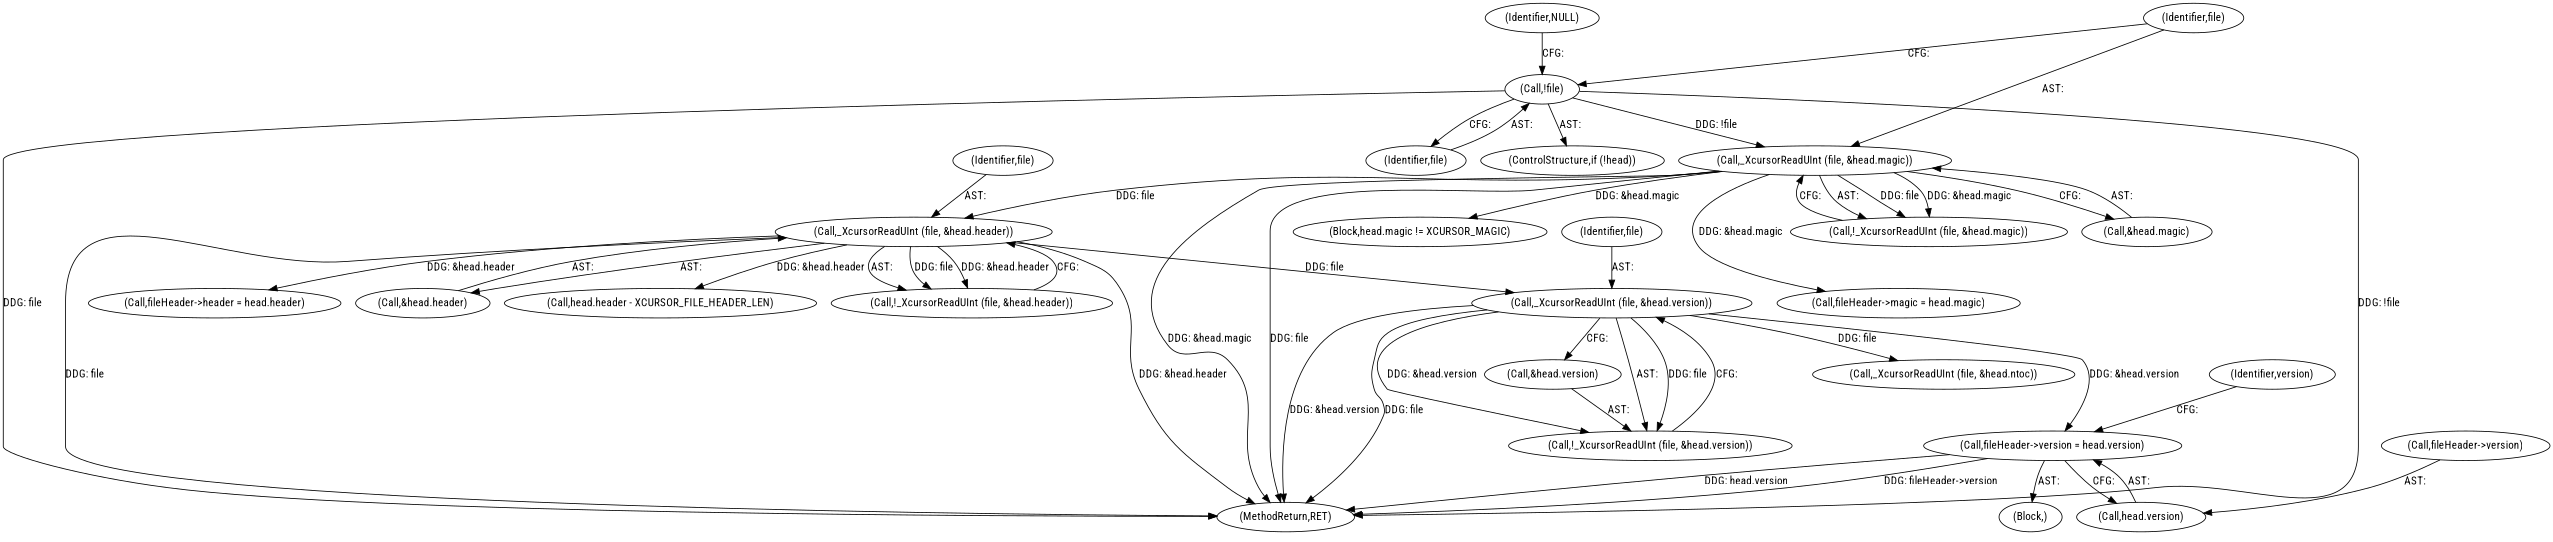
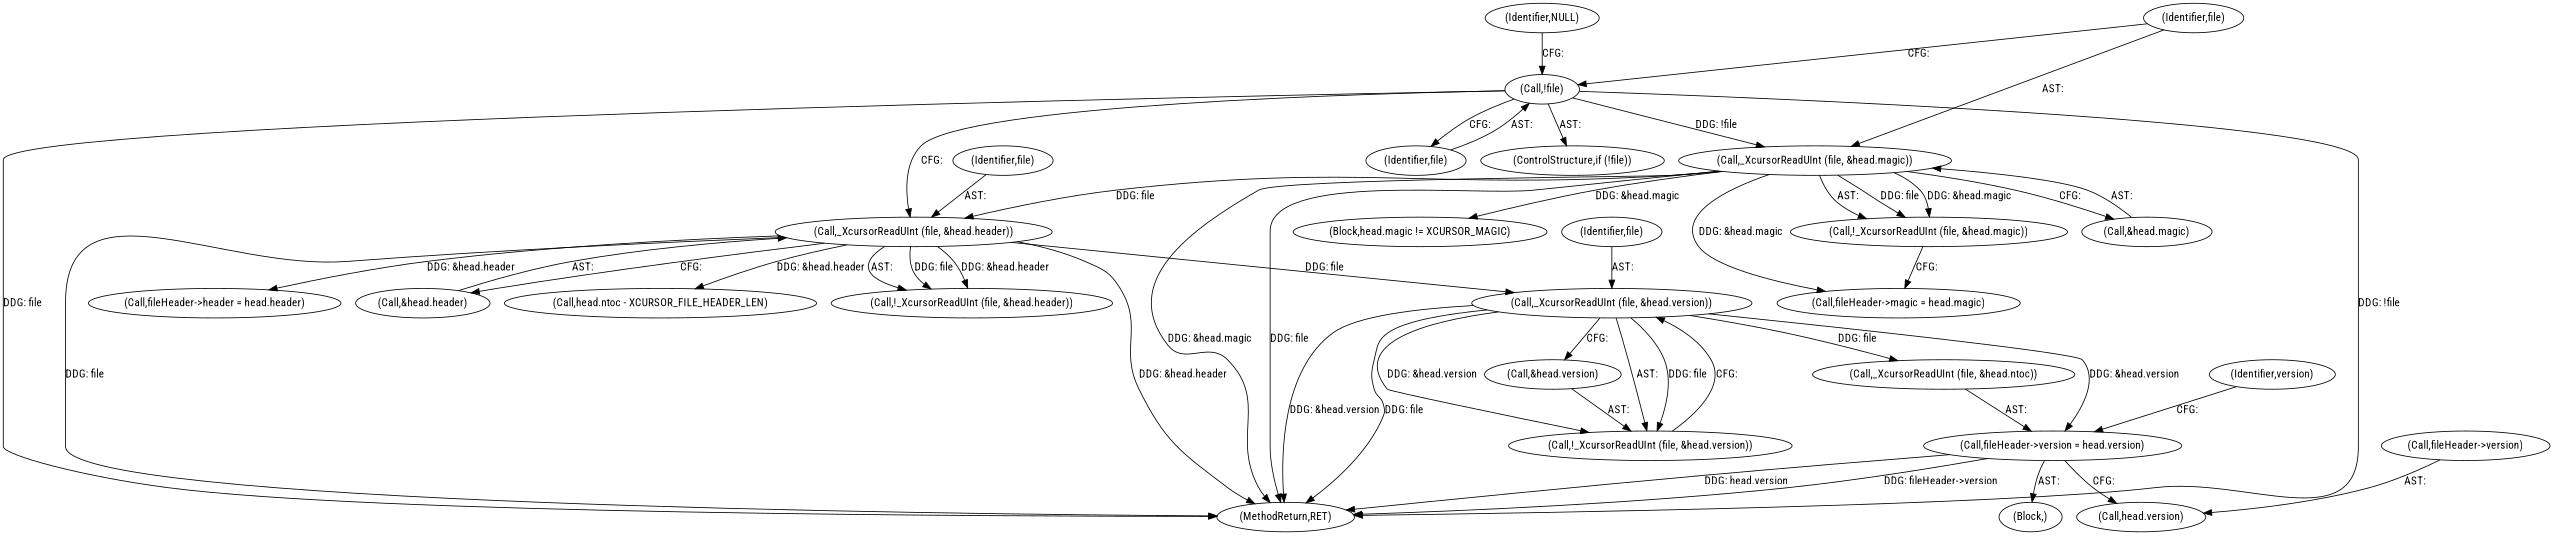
  digraph {
    fontname="Roboto Condensed"
    node [fontname="Roboto Condensed"]
    edge [fontname="Roboto Condensed"]
    n1 [label="(Call,fileHeader->version = head.version)"]
    n2 [label="(Call,head.version)"]
    n3 [label="(Block,)"]
    n4 [label="(MethodReturn,RET)"]
    n5 [label="(Call,_XcursorReadUInt (file, &head.version))"]
    n6 [label="(Call,&head.version)"]
    n7 [label="(Call,!_XcursorReadUInt (file, &head.version))"]
    n8 [label="(Call,_XcursorReadUInt (file, &head.ntoc))"]
    n9 [label="(Call,_XcursorReadUInt (file, &head.header))"]
-   n10 [label="(Call,head.header - XCURSOR_FILE_HEADER_LEN)"]
+   n10 [label="(Call,head.ntoc - XCURSOR_FILE_HEADER_LEN)"]
    n11 [label="(Call,!_XcursorReadUInt (file, &head.header))"]
    n12 [label="(Call,fileHeader->header = head.header)"]
    n13 [label="(Call,&head.header)"]
    n14 [label="(Call,_XcursorReadUInt (file, &head.magic))"]
    n15 [label="(Call,!_XcursorReadUInt (file, &head.magic))"]
    n16 [label="(Call,&head.magic)"]
    n17 [label="(Block,head.magic != XCURSOR_MAGIC)"]
    n18 [label="(Call,fileHeader->magic = head.magic)"]
    n19 [label="(Call,!file)"]
    n20 [label="(Identifier,file)"]
-   n21 [label="(ControlStructure,if (!head))"]
+   n21 [label="(ControlStructure,if (!file))"]
    n22 [label="(Identifier,file)"]
    n23 [label="(Identifier,version)"]
    n24 [label="(Call,fileHeader->version)"]
    n25 [label="(Identifier,file)"]
    n26 [label="(Identifier,file)"]
    n27 [label="(Identifier,NULL)"]
    n1 -> n2 [label="CFG: "]
    n1 -> n3 [label="AST: "]
    n1 -> n4 [label="DDG: head.version"]
    n1 -> n4 [label="DDG: fileHeader->version"]
-   n2 -> n1 [label="AST: "]
+   n8 -> n1 [label="AST: "]
    n5 -> n1 [label="DDG: &head.version"]
    n5 -> n4 [label="DDG: &head.version"]
    n5 -> n4 [label="DDG: file"]
    n5 -> n6 [label="CFG: "]
    n5 -> n7 [label="AST: "]
    n5 -> n7 [label="DDG: file"]
    n5 -> n7 [label="DDG: &head.version"]
    n5 -> n8 [label="DDG: file"]
    n6 -> n7 [label="AST: "]
    n7 -> n5 [label="CFG: "]
    n9 -> n4 [label="DDG: &head.header"]
    n9 -> n4 [label="DDG: file"]
    n9 -> n5 [label="DDG: file"]
    n9 -> n10 [label="DDG: &head.header"]
    n9 -> n11 [label="AST: "]
    n9 -> n11 [label="DDG: file"]
    n9 -> n11 [label="DDG: &head.header"]
    n9 -> n12 [label="DDG: &head.header"]
-   n9 -> n13 [label="AST: "]
-   n11 -> n9 [label="CFG: "]
+   n9 -> n13 [label="CFG: "]
+   n19 -> n9 [label="CFG: "]
    n13 -> n9 [label="AST: "]
    n14 -> n4 [label="DDG: &head.magic"]
    n14 -> n4 [label="DDG: file"]
    n14 -> n9 [label="DDG: file"]
    n14 -> n15 [label="AST: "]
    n14 -> n15 [label="DDG: file"]
    n14 -> n15 [label="DDG: &head.magic"]
    n14 -> n16 [label="CFG: "]
    n14 -> n17 [label="DDG: &head.magic"]
    n14 -> n18 [label="DDG: &head.magic"]
-   n15 -> n14 [label="CFG: "]
+   n15 -> n18 [label="CFG: "]
    n16 -> n14 [label="AST: "]
    n19 -> n4 [label="DDG: !file"]
    n19 -> n4 [label="DDG: file"]
    n19 -> n14 [label="DDG: !file"]
    n19 -> n20 [label="CFG: "]
    n19 -> n21 [label="AST: "]
    n20 -> n19 [label="AST: "]
    n22 -> n14 [label="AST: "]
    n22 -> n19 [label="CFG: "]
    n23 -> n1 [label="CFG: "]
    n24 -> n2 [label="AST: "]
    n25 -> n5 [label="AST: "]
    n26 -> n9 [label="AST: "]
    n27 -> n19 [label="CFG: "]
  }
